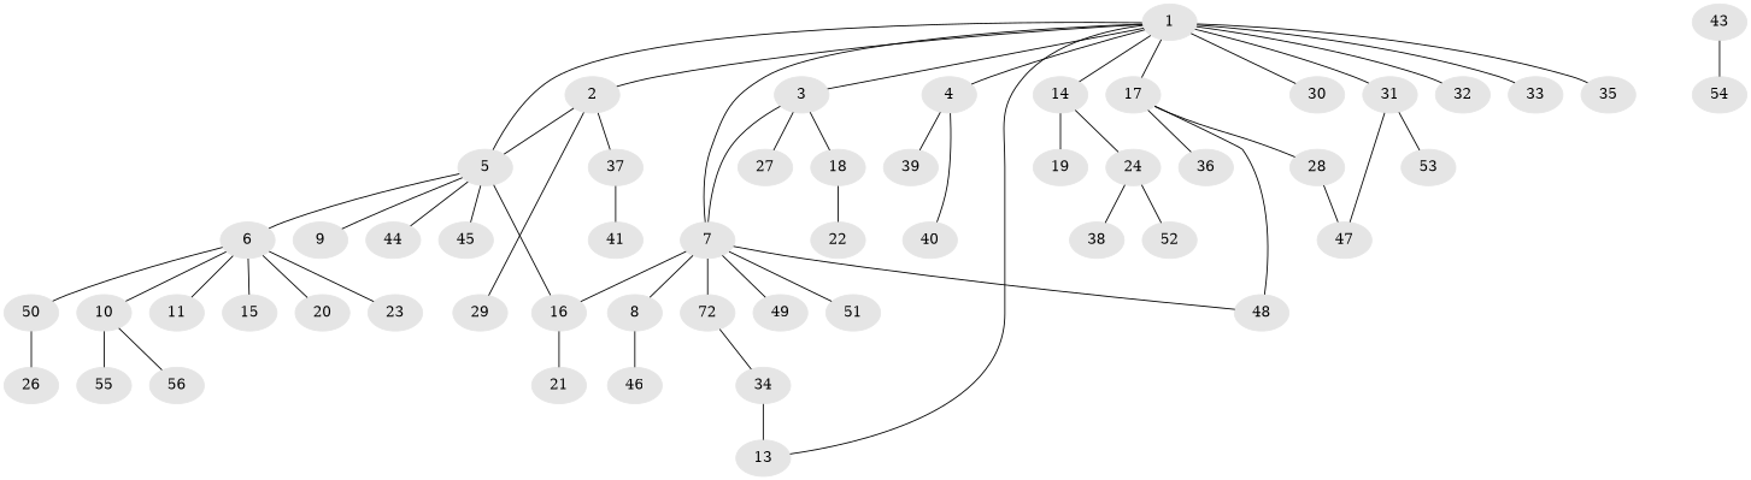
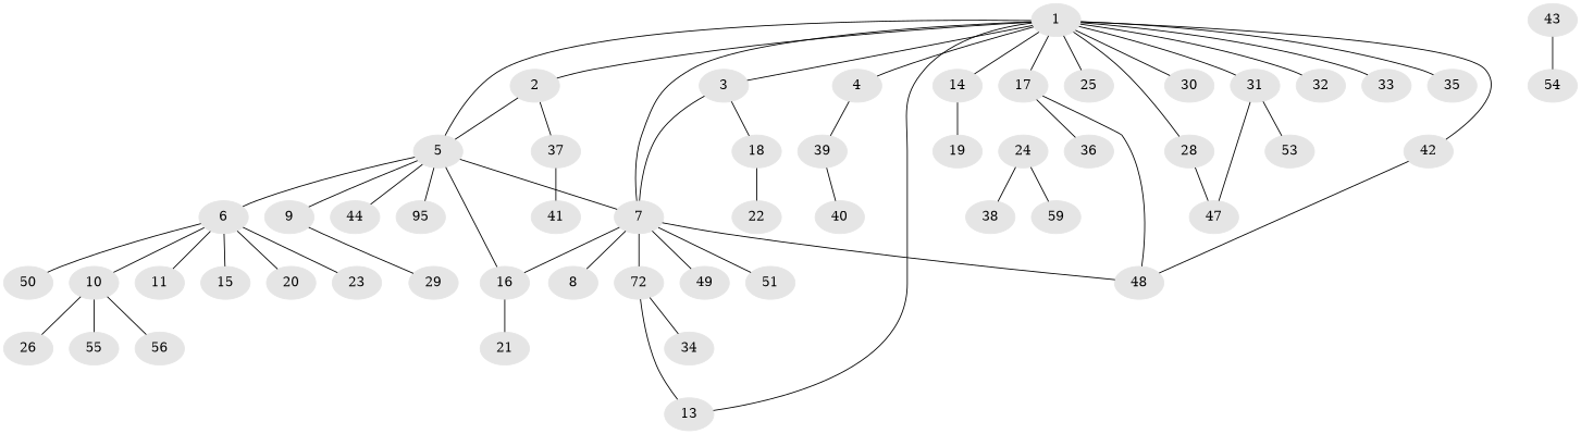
  graph {
    node [color=gray90 style=filled]
    1
    2
    3
    4
    5
    7
    13
    14
    17
+   25
    28
    30
    31
    32
    33
    35
+   42
    29
    37
    18
-   27
    39
    6
    9
    16
    44
-   45
+   45 [label=95]
    8
    n29 [label=72]
    48
    49
    51
    19
    24
    36
    47
    53
    43
    54
    41
    22
    40
    10
    11
    15
    20
    23
    50
    21
    26
    55
    56
-   46
    34
    38
-   52
+   52 [label=59]
    1 -- 2
    1 -- 3
    1 -- 4
    1 -- 5
    1 -- 7
    1 -- 13
    1 -- 14
    1 -- 17
-   17 -- 28
+   1 -- 25
+   1 -- 28
    1 -- 30
    1 -- 31
    1 -- 32
    1 -- 33
    1 -- 35
+   1 -- 42
    2 -- 5
-   2 -- 29
+   9 -- 29
    2 -- 37
    3 -- 7
    3 -- 18
-   3 -- 27
    4 -- 39
+   5 -- 7
    5 -- 6
    5 -- 9
    5 -- 16
    5 -- 44
    5 -- 45
    7 -- 16
    7 -- 8
    7 -- n29
    7 -- 48
    7 -- 49
    7 -- 51
    14 -- 19
-   14 -- 24
    17 -- 48
    17 -- 36
    28 -- 47
    31 -- 47
    31 -- 53
+   42 -- 48
    37 -- 41
    18 -- 22
-   4 -- 40
+   39 -- 40
    6 -- 10
    6 -- 11
    6 -- 15
    6 -- 20
    6 -- 23
    6 -- 50
    16 -- 21
-   8 -- 46
-   34 -- 13
+   n29 -- 13
    n29 -- 34
    24 -- 38
    24 -- 52
    43 -- 54
-   50 -- 26
+   10 -- 26
    10 -- 55
    10 -- 56
  }
